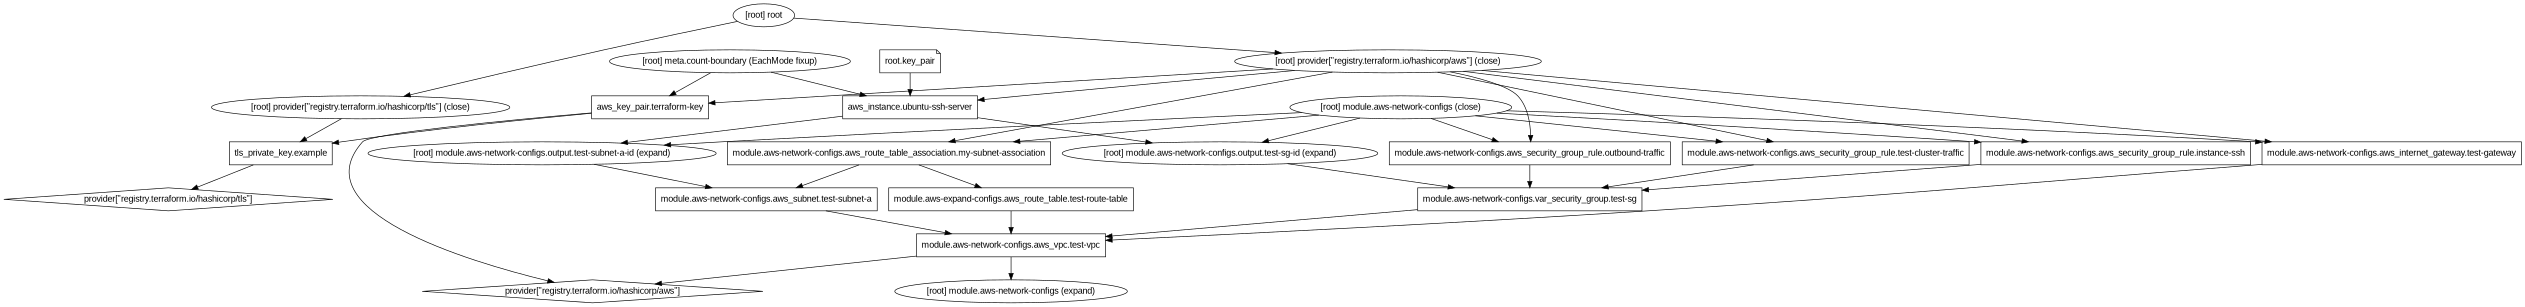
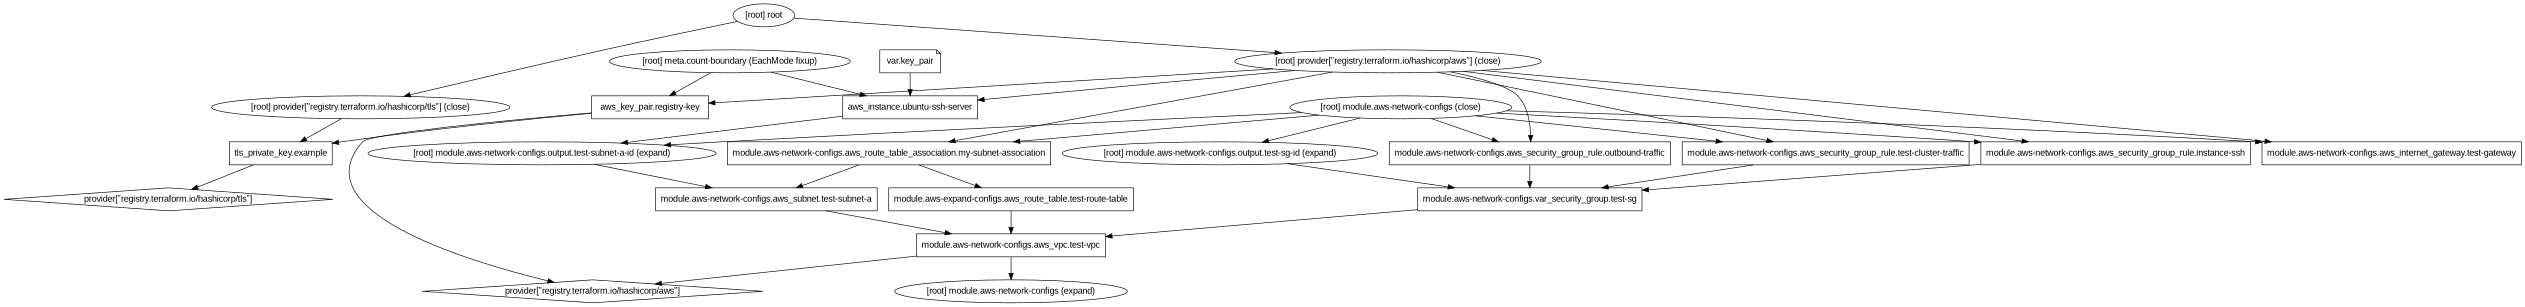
  digraph {
    compound=true
    fontname="Liberation Sans"
    newrank=true
    node [fontname="Liberation Sans" shape=box]
    edge [fontname="Liberation Sans"]
    n1 [label="aws_instance.ubuntu-ssh-server"]
-   n2 [label="root.key_pair" shape=note]
+   n2 [label="var.key_pair" shape=note]
    "[root] module.aws-network-configs.output.test-sg-id (expand)" [shape=""]
    "[root] module.aws-network-configs.output.test-subnet-a-id (expand)" [shape=""]
-   n5 [label="aws_key_pair.terraform-key"]
+   n5 [label="aws_key_pair.registry-key"]
    n6 [label="provider[\"registry.terraform.io/hashicorp/aws\"]" shape=diamond]
    n7 [label="tls_private_key.example"]
    n8 [label="module.aws-network-configs.aws_internet_gateway.test-gateway"]
    n9 [label="module.aws-network-configs.aws_vpc.test-vpc"]
    n10 [label="module.aws-expand-configs.aws_route_table.test-route-table"]
    n11 [label="module.aws-network-configs.aws_route_table_association.my-subnet-association"]
    n12 [label="module.aws-network-configs.aws_subnet.test-subnet-a"]
    n13 [label="module.aws-network-configs.var_security_group.test-sg"]
    n14 [label="module.aws-network-configs.aws_security_group_rule.instance-ssh"]
    n15 [label="module.aws-network-configs.aws_security_group_rule.outbound-traffic"]
    n16 [label="module.aws-network-configs.aws_security_group_rule.test-cluster-traffic"]
    "[root] module.aws-network-configs (expand)" [shape=""]
    n18 [label="provider[\"registry.terraform.io/hashicorp/tls\"]" shape=diamond]
    "[root] meta.count-boundary (EachMode fixup)" [shape=""]
    "[root] module.aws-network-configs (close)" [shape=""]
    "[root] provider[\"registry.terraform.io/hashicorp/aws\"] (close)" [shape=""]
    "[root] provider[\"registry.terraform.io/hashicorp/tls\"] (close)" [shape=""]
    "[root] root" [shape=""]
    subgraph sub_1 {
      n1
      n2
      "[root] module.aws-network-configs.output.test-sg-id (expand)"
      "[root] module.aws-network-configs.output.test-subnet-a-id (expand)"
      n5
      n6
      n7
      n8
      n9
      n10
      n11
      n12
      n13
      n14
      n15
      n16
      "[root] module.aws-network-configs (expand)"
      n18
      "[root] meta.count-boundary (EachMode fixup)"
      "[root] module.aws-network-configs (close)"
      "[root] provider[\"registry.terraform.io/hashicorp/aws\"] (close)"
      "[root] provider[\"registry.terraform.io/hashicorp/tls\"] (close)"
      "[root] root"
    }
-   n1 -> "[root] module.aws-network-configs.output.test-sg-id (expand)"
    n1 -> "[root] module.aws-network-configs.output.test-subnet-a-id (expand)"
    n2 -> n1
    "[root] module.aws-network-configs.output.test-sg-id (expand)" -> n13
    "[root] module.aws-network-configs.output.test-subnet-a-id (expand)" -> n12
    n5 -> n6
    n5 -> n7
    n7 -> n18
-   n8 -> n9
    n9 -> n6
    n9 -> "[root] module.aws-network-configs (expand)"
    n10 -> n9
    n11 -> n10
    n11 -> n12
    n12 -> n9
    n13 -> n9
    n14 -> n13
    n15 -> n13
    n16 -> n13
    "[root] meta.count-boundary (EachMode fixup)" -> n1
    "[root] meta.count-boundary (EachMode fixup)" -> n5
    "[root] module.aws-network-configs (close)" -> "[root] module.aws-network-configs.output.test-sg-id (expand)"
    "[root] module.aws-network-configs (close)" -> "[root] module.aws-network-configs.output.test-subnet-a-id (expand)"
    "[root] module.aws-network-configs (close)" -> n8
    "[root] module.aws-network-configs (close)" -> n11
    "[root] module.aws-network-configs (close)" -> n14
    "[root] module.aws-network-configs (close)" -> n15
    "[root] module.aws-network-configs (close)" -> n16
    "[root] provider[\"registry.terraform.io/hashicorp/aws\"] (close)" -> n1
    "[root] provider[\"registry.terraform.io/hashicorp/aws\"] (close)" -> n5
    "[root] provider[\"registry.terraform.io/hashicorp/aws\"] (close)" -> n8
    "[root] provider[\"registry.terraform.io/hashicorp/aws\"] (close)" -> n11
    "[root] provider[\"registry.terraform.io/hashicorp/aws\"] (close)" -> n14
    "[root] provider[\"registry.terraform.io/hashicorp/aws\"] (close)" -> n15
    "[root] provider[\"registry.terraform.io/hashicorp/aws\"] (close)" -> n16
    "[root] provider[\"registry.terraform.io/hashicorp/tls\"] (close)" -> n7
    "[root] root" -> "[root] provider[\"registry.terraform.io/hashicorp/aws\"] (close)"
    "[root] root" -> "[root] provider[\"registry.terraform.io/hashicorp/tls\"] (close)"
  }
